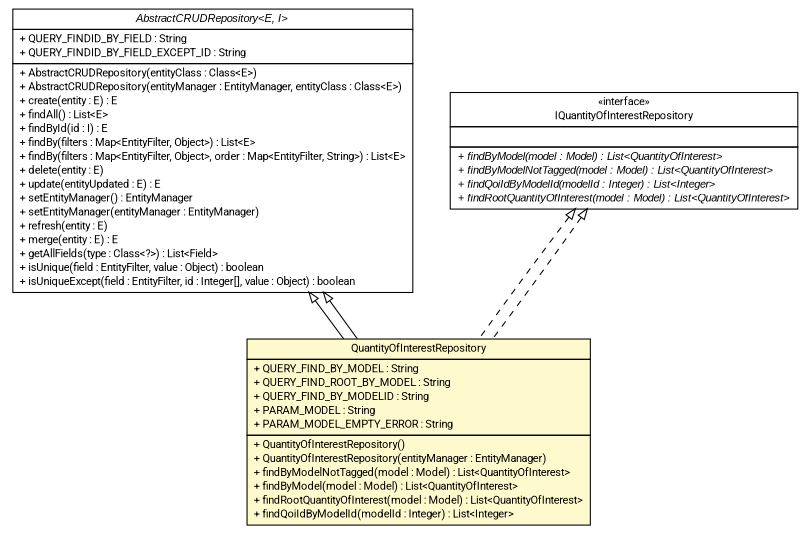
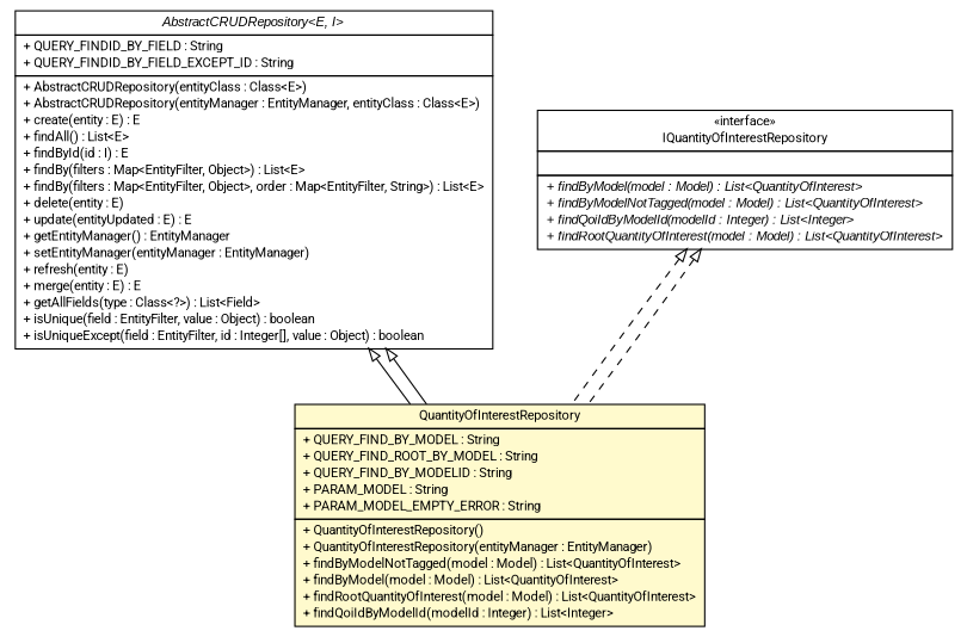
  digraph {
    nodesep=0.25
    ranksep=0.5
    fontname=Roboto
    node [fontcolor=black fontname=Roboto fontsize=10.0 shape=plaintext]
    edge [arrowtail=empty dir=back fontname=Roboto fontsize=10 headport=p labelfontname=arial labelfontsize=10 tailport=p]
-   n1 [label=<<table title="gov.sandia.cf.dao.AbstractCRUDRepository" border="0" cellborder="1" cellspacing="0" cellpadding="2" port="p" href="../AbstractCRUDRepository.html"> 		<tr><td><table border="0" cellspacing="0" cellpadding="1"> <tr><td align="center" balign="center"><font face="arial italic"> AbstractCRUDRepository&lt;E, I&gt; </font></td></tr> 		</table></td></tr> 		<tr><td><table border="0" cellspacing="0" cellpadding="1"> <tr><td align="left" balign="left"> + QUERY_FINDID_BY_FIELD : String </td></tr> <tr><td align="left" balign="left"> + QUERY_FINDID_BY_FIELD_EXCEPT_ID : String </td></tr> 		</table></td></tr> 		<tr><td><table border="0" cellspacing="0" cellpadding="1"> <tr><td align="left" balign="left"> + AbstractCRUDRepository(entityClass : Class&lt;E&gt;) </td></tr> <tr><td align="left" balign="left"> + AbstractCRUDRepository(entityManager : EntityManager, entityClass : Class&lt;E&gt;) </td></tr> <tr><td align="left" balign="left"> + create(entity : E) : E </td></tr> <tr><td align="left" balign="left"> + findAll() : List&lt;E&gt; </td></tr> <tr><td align="left" balign="left"> + findById(id : I) : E </td></tr> <tr><td align="left" balign="left"> + findBy(filters : Map&lt;EntityFilter, Object&gt;) : List&lt;E&gt; </td></tr> <tr><td align="left" balign="left"> + findBy(filters : Map&lt;EntityFilter, Object&gt;, order : Map&lt;EntityFilter, String&gt;) : List&lt;E&gt; </td></tr> <tr><td align="left" balign="left"> + delete(entity : E) </td></tr> <tr><td align="left" balign="left"> + update(entityUpdated : E) : E </td></tr> <tr><td align="left" balign="left"> + setEntityManager() : EntityManager </td></tr> <tr><td align="left" balign="left"> + setEntityManager(entityManager : EntityManager) </td></tr> <tr><td align="left" balign="left"> + refresh(entity : E) </td></tr> <tr><td align="left" balign="left"> + merge(entity : E) : E </td></tr> <tr><td align="left" balign="left"> + getAllFields(type : Class&lt;?&gt;) : List&lt;Field&gt; </td></tr> <tr><td align="left" balign="left"> + isUnique(field : EntityFilter, value : Object) : boolean </td></tr> <tr><td align="left" balign="left"> + isUniqueExcept(field : EntityFilter, id : Integer[], value : Object) : boolean </td></tr> 		</table></td></tr> 		</table>>]
+   n1 [label=<<table title="gov.sandia.cf.dao.AbstractCRUDRepository" border="0" cellborder="1" cellspacing="0" cellpadding="2" port="p" href="../AbstractCRUDRepository.html"> 		<tr><td><table border="0" cellspacing="0" cellpadding="1"> <tr><td align="center" balign="center"><font face="arial italic"> AbstractCRUDRepository&lt;E, I&gt; </font></td></tr> 		</table></td></tr> 		<tr><td><table border="0" cellspacing="0" cellpadding="1"> <tr><td align="left" balign="left"> + QUERY_FINDID_BY_FIELD : String </td></tr> <tr><td align="left" balign="left"> + QUERY_FINDID_BY_FIELD_EXCEPT_ID : String </td></tr> 		</table></td></tr> 		<tr><td><table border="0" cellspacing="0" cellpadding="1"> <tr><td align="left" balign="left"> + AbstractCRUDRepository(entityClass : Class&lt;E&gt;) </td></tr> <tr><td align="left" balign="left"> + AbstractCRUDRepository(entityManager : EntityManager, entityClass : Class&lt;E&gt;) </td></tr> <tr><td align="left" balign="left"> + create(entity : E) : E </td></tr> <tr><td align="left" balign="left"> + findAll() : List&lt;E&gt; </td></tr> <tr><td align="left" balign="left"> + findById(id : I) : E </td></tr> <tr><td align="left" balign="left"> + findBy(filters : Map&lt;EntityFilter, Object&gt;) : List&lt;E&gt; </td></tr> <tr><td align="left" balign="left"> + findBy(filters : Map&lt;EntityFilter, Object&gt;, order : Map&lt;EntityFilter, String&gt;) : List&lt;E&gt; </td></tr> <tr><td align="left" balign="left"> + delete(entity : E) </td></tr> <tr><td align="left" balign="left"> + update(entityUpdated : E) : E </td></tr> <tr><td align="left" balign="left"> + getEntityManager() : EntityManager </td></tr> <tr><td align="left" balign="left"> + setEntityManager(entityManager : EntityManager) </td></tr> <tr><td align="left" balign="left"> + refresh(entity : E) </td></tr> <tr><td align="left" balign="left"> + merge(entity : E) : E </td></tr> <tr><td align="left" balign="left"> + getAllFields(type : Class&lt;?&gt;) : List&lt;Field&gt; </td></tr> <tr><td align="left" balign="left"> + isUnique(field : EntityFilter, value : Object) : boolean </td></tr> <tr><td align="left" balign="left"> + isUniqueExcept(field : EntityFilter, id : Integer[], value : Object) : boolean </td></tr> 		</table></td></tr> 		</table>>]
    n2 [label=<<table title="gov.sandia.cf.dao.impl.QuantityOfInterestRepository" border="0" cellborder="1" cellspacing="0" cellpadding="2" port="p" bgcolor="lemonChiffon" href="./QuantityOfInterestRepository.html"> 		<tr><td><table border="0" cellspacing="0" cellpadding="1"> <tr><td align="center" balign="center"> QuantityOfInterestRepository </td></tr> 		</table></td></tr> 		<tr><td><table border="0" cellspacing="0" cellpadding="1"> <tr><td align="left" balign="left"> + QUERY_FIND_BY_MODEL : String </td></tr> <tr><td align="left" balign="left"> + QUERY_FIND_ROOT_BY_MODEL : String </td></tr> <tr><td align="left" balign="left"> + QUERY_FIND_BY_MODELID : String </td></tr> <tr><td align="left" balign="left"> + PARAM_MODEL : String </td></tr> <tr><td align="left" balign="left"> + PARAM_MODEL_EMPTY_ERROR : String </td></tr> 		</table></td></tr> 		<tr><td><table border="0" cellspacing="0" cellpadding="1"> <tr><td align="left" balign="left"> + QuantityOfInterestRepository() </td></tr> <tr><td align="left" balign="left"> + QuantityOfInterestRepository(entityManager : EntityManager) </td></tr> <tr><td align="left" balign="left"> + findByModelNotTagged(model : Model) : List&lt;QuantityOfInterest&gt; </td></tr> <tr><td align="left" balign="left"> + findByModel(model : Model) : List&lt;QuantityOfInterest&gt; </td></tr> <tr><td align="left" balign="left"> + findRootQuantityOfInterest(model : Model) : List&lt;QuantityOfInterest&gt; </td></tr> <tr><td align="left" balign="left"> + findQoiIdByModelId(modelId : Integer) : List&lt;Integer&gt; </td></tr> 		</table></td></tr> 		</table>>]
    n3 [label=<<table title="gov.sandia.cf.dao.IQuantityOfInterestRepository" border="0" cellborder="1" cellspacing="0" cellpadding="2" port="p" href="../IQuantityOfInterestRepository.html"> 		<tr><td><table border="0" cellspacing="0" cellpadding="1"> <tr><td align="center" balign="center"> &#171;interface&#187; </td></tr> <tr><td align="center" balign="center"> IQuantityOfInterestRepository </td></tr> 		</table></td></tr> 		<tr><td><table border="0" cellspacing="0" cellpadding="1"> <tr><td align="left" balign="left">  </td></tr> 		</table></td></tr> 		<tr><td><table border="0" cellspacing="0" cellpadding="1"> <tr><td align="left" balign="left"><font face="arial italic" point-size="10.0"> + findByModel(model : Model) : List&lt;QuantityOfInterest&gt; </font></td></tr> <tr><td align="left" balign="left"><font face="arial italic" point-size="10.0"> + findByModelNotTagged(model : Model) : List&lt;QuantityOfInterest&gt; </font></td></tr> <tr><td align="left" balign="left"><font face="arial italic" point-size="10.0"> + findQoiIdByModelId(modelId : Integer) : List&lt;Integer&gt; </font></td></tr> <tr><td align="left" balign="left"><font face="arial italic" point-size="10.0"> + findRootQuantityOfInterest(model : Model) : List&lt;QuantityOfInterest&gt; </font></td></tr> 		</table></td></tr> 		</table>>]
    n1 -> n2
    n1 -> n2
    n3 -> n2 [style=dashed]
    n3 -> n2 [style=dashed]
  }
